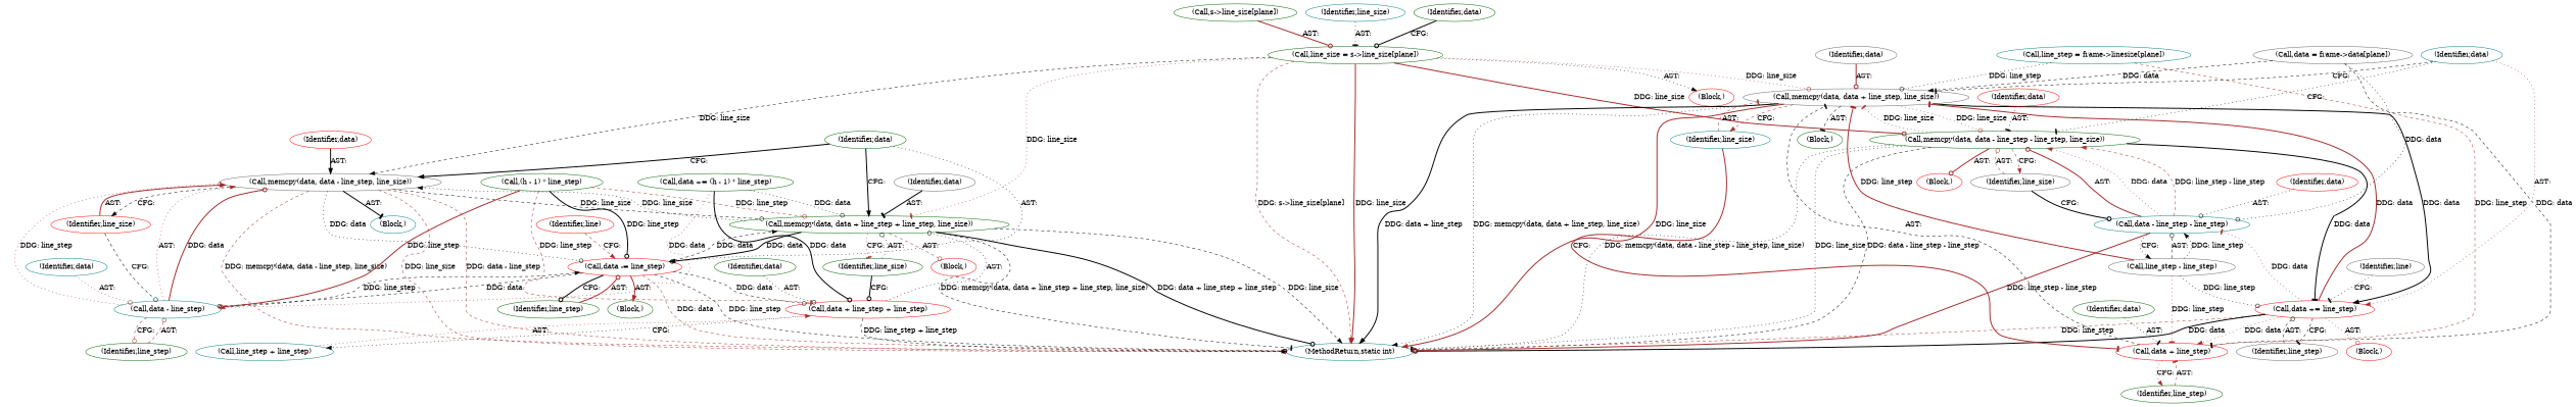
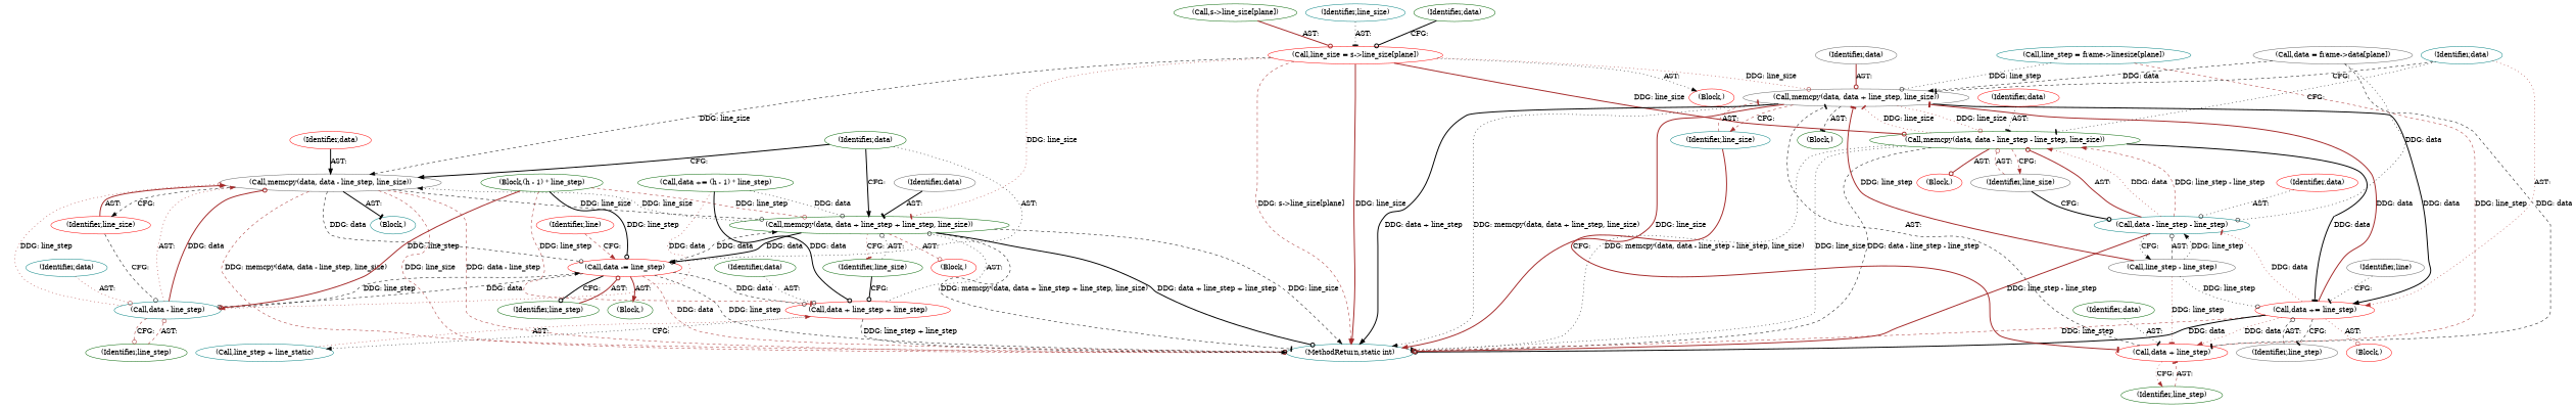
  digraph {
    node [color=darkgreen]
    edge [arrowhead=odot color=black style=dotted]
-   n1 [label="(Call,line_size = s->line_size[plane])"]
+   n1 [color=red label="(Call,line_size = s->line_size[plane])"]
    n2 [color=gray40 label="(Call,memcpy(data, data + line_step, line_size))"]
    n3 [label="(Call,memcpy(data, data - line_step - line_step, line_size))"]
    n4 [color=gray40 label="(Call,memcpy(data, data - line_step, line_size))"]
    n5 [label="(Call,memcpy(data, data + line_step + line_step, line_size))"]
    n6 [color=red label="(Block,)"]
    n7 [color=teal label="(MethodReturn,static int)"]
    n8 [color=red label="(Call,data += line_step)"]
    n9 [label="(Block,)"]
    n10 [color=teal label="(Identifier,line_size)"]
    n11 [color=red label="(Block,)"]
    n12 [color=gray40 label="(Identifier,line_size)"]
    n13 [color=red label="(Call,data -= line_step)"]
    n14 [color=red label="(Identifier,line_size)"]
    n15 [color=teal label="(Block,)"]
    n16 [label="(Identifier,line_size)"]
    n17 [color=red label="(Block,)"]
    n18 [label="(Call,s->line_size[plane])"]
    n19 [color=red label="(Call,data + line_step)"]
    n20 [color=teal label="(Call,data - line_step - line_step)"]
    n21 [color=red label="(Block,)"]
    n22 [color=gray40 label="(Identifier,line_step)"]
    n23 [label="(Identifier,line_step)"]
    n24 [color=gray40 label="(Call,line_step - line_step)"]
    n25 [color=teal label="(Call,data - line_step)"]
    n26 [color=red label="(Call,data + line_step + line_step)"]
    n27 [label="(Block,)"]
    n28 [label="(Identifier,line_step)"]
    n29 [label="(Identifier,line_step)"]
-   n30 [color=teal label="(Call,line_step + line_step)"]
+   n30 [color=teal label="(Call,line_step + line_static)"]
    n31 [label="(Identifier,data)"]
    n32 [label="(Identifier,data)"]
    n33 [color=gray40 label="(Identifier,data)"]
    n34 [color=teal label="(Identifier,data)"]
    n35 [color=teal label="(Identifier,line_size)"]
    n36 [label="(Identifier,data)"]
-   n37 [label="(Call,(h - 1) * line_step)"]
+   n37 [label="(Block,(h - 1) * line_step)"]
    n38 [color=red label="(Identifier,data)"]
    n39 [color=teal label="(Call,line_step = frame->linesize[plane])"]
    n40 [label="(Call,data += (h - 1) * line_step)"]
    n41 [color=gray40 label="(Identifier,line)"]
    n42 [color=gray40 label="(Identifier,data)"]
    n43 [color=red label="(Identifier,data)"]
    n44 [color=red label="(Identifier,data)"]
    n45 [color=teal label="(Identifier,data)"]
    n46 [color=gray40 label="(Call,data = frame->data[plane])"]
    n47 [color=red label="(Identifier,line)"]
    n48 [label="(Identifier,data)"]
    n1 -> n2 [color=brown label="DDG: line_size"]
    n1 -> n3 [color=brown label="DDG: line_size" style=bold]
    n1 -> n4 [arrowhead=normal label="DDG: line_size" style=dashed]
    n1 -> n5 [arrowhead=tee color=brown label="DDG: line_size"]
    n1 -> n6 [arrowhead=normal label="AST: "]
    n1 -> n7 [arrowhead=normal color=brown label="DDG: s->line_size[plane]" style=dashed]
    n1 -> n7 [arrowhead=normal color=brown label="DDG: line_size" style=bold]
    n2 -> n3 [color=brown label="DDG: line_size"]
    n2 -> n7 [arrowhead=normal label="DDG: data + line_step" style=bold]
    n2 -> n7 [arrowhead=normal label="DDG: memcpy(data, data + line_step, line_size)"]
    n2 -> n7 [arrowhead=normal color=brown label="DDG: line_size" style=bold]
    n2 -> n8 [arrowhead=normal label="DDG: data" style=bold]
    n2 -> n9 [arrowhead=tee label="AST: " style=dashed]
    n2 -> n10 [arrowhead=normal color=brown label="CFG: " style=dashed]
    n3 -> n2 [arrowhead=tee color=brown label="DDG: line_size"]
    n3 -> n7 [arrowhead=tee label="DDG: memcpy(data, data - line_step - line_step, line_size)"]
    n3 -> n7 [arrowhead=tee label="DDG: line_size"]
    n3 -> n7 [label="DDG: data - line_step - line_step" style=dashed]
    n3 -> n8 [arrowhead=tee label="DDG: data" style=bold]
    n3 -> n11 [color=brown label="AST: " style=bold]
    n3 -> n12 [arrowhead=normal color=brown label="CFG: " style=dashed]
    n4 -> n5 [label="DDG: line_size" style=dashed]
    n4 -> n7 [color=brown label="DDG: memcpy(data, data - line_step, line_size)" style=dashed]
    n4 -> n7 [color=brown label="DDG: line_size" style=dashed]
    n4 -> n7 [color=brown label="DDG: data - line_step" style=dashed]
-   n4 -> n13 [label="DDG: data"]
+   n4 -> n13 [label="DDG: data" style=dashed]
    n4 -> n14 [arrowhead=normal label="CFG: " style=dashed]
    n4 -> n15 [arrowhead=tee label="AST: " style=bold]
    n5 -> n4 [arrowhead=normal label="DDG: line_size"]
    n5 -> n7 [arrowhead=normal label="DDG: line_size" style=dashed]
    n5 -> n7 [arrowhead=tee label="DDG: memcpy(data, data + line_step + line_step, line_size)" style=dashed]
    n5 -> n7 [label="DDG: data + line_step + line_step" style=bold]
    n5 -> n13 [arrowhead=normal label="DDG: data" style=bold]
    n5 -> n16 [arrowhead=tee color=brown label="CFG: "]
    n5 -> n17 [color=brown label="AST: " style=dashed]
    n8 -> n2 [arrowhead=tee color=brown label="DDG: data" style=bold]
    n8 -> n7 [color=brown label="DDG: line_step" style=dashed]
    n8 -> n7 [label="DDG: data" style=bold]
    n8 -> n19 [arrowhead=normal color=brown label="DDG: data"]
    n8 -> n20 [arrowhead=tee color=brown label="DDG: data"]
    n8 -> n21 [color=brown label="AST: "]
    n8 -> n22 [arrowhead=tee label="CFG: " style=dashed]
    n10 -> n2 [arrowhead=tee color=brown label="AST: " style=dashed]
    n10 -> n19 [arrowhead=tee color=brown label="CFG: " style=bold]
    n12 -> n3 [color=brown label="AST: " style=dashed]
    n12 -> n20 [label="CFG: " style=bold]
    n13 -> n5 [arrowhead=normal label="DDG: data" style=dashed]
    n13 -> n7 [color=brown label="DDG: data" style=dashed]
    n13 -> n7 [label="DDG: line_step" style=dashed]
    n13 -> n25 [label="DDG: data" style=dashed]
    n13 -> n26 [label="DDG: data" style=dashed]
    n13 -> n27 [arrowhead=normal color=brown label="AST: " style=bold]
    n13 -> n28 [label="CFG: " style=bold]
    n14 -> n4 [arrowhead=normal color=brown label="AST: " style=bold]
    n14 -> n25 [label="CFG: " style=dashed]
    n16 -> n5 [label="AST: "]
    n16 -> n26 [label="CFG: " style=bold]
    n18 -> n1 [color=brown label="AST: " style=bold]
    n19 -> n2 [arrowhead=tee label="AST: " style=dashed]
    n19 -> n23 [arrowhead=normal color=brown label="CFG: "]
    n20 -> n3 [color=brown label="AST: " style=bold]
    n20 -> n3 [arrowhead=normal color=brown label="DDG: data"]
    n20 -> n3 [arrowhead=normal color=brown label="DDG: line_step - line_step" style=dashed]
    n20 -> n7 [color=brown label="DDG: line_step - line_step" style=bold]
    n20 -> n24 [arrowhead=normal label="CFG: "]
    n22 -> n8 [label="AST: " style=dashed]
    n23 -> n19 [arrowhead=tee color=brown label="AST: " style=dashed]
    n24 -> n2 [arrowhead=tee color=brown label="DDG: line_step" style=bold]
    n24 -> n8 [label="DDG: line_step"]
    n24 -> n19 [arrowhead=tee color=brown label="DDG: line_step"]
    n24 -> n20 [label="AST: " style=dashed]
    n24 -> n20 [arrowhead=normal label="DDG: line_step"]
    n25 -> n4 [arrowhead=normal color=brown label="AST: "]
    n25 -> n4 [color=brown label="DDG: data" style=bold]
    n25 -> n4 [color=brown label="DDG: line_step"]
    n25 -> n13 [arrowhead=normal label="DDG: line_step" style=dashed]
    n25 -> n29 [color=brown label="CFG: " style=dashed]
    n26 -> n5 [label="AST: "]
    n26 -> n7 [arrowhead=normal label="DDG: line_step + line_step" style=dashed]
    n26 -> n30 [arrowhead=normal label="CFG: "]
    n28 -> n13 [color=brown label="AST: " style=bold]
    n29 -> n25 [color=brown label="AST: " style=dashed]
    n30 -> n26 [arrowhead=normal color=brown label="AST: "]
    n31 -> n26 [label="AST: "]
    n32 -> n19 [arrowhead=tee label="AST: "]
    n33 -> n5 [arrowhead=tee label="AST: " style=bold]
    n34 -> n25 [color=brown label="AST: "]
    n35 -> n1 [arrowhead=tee label="AST: "]
    n36 -> n1 [label="CFG: " style=bold]
    n37 -> n5 [color=brown label="DDG: line_step" style=dashed]
    n37 -> n13 [label="DDG: line_step" style=bold]
    n37 -> n25 [color=brown label="DDG: line_step" style=bold]
    n37 -> n26 [arrowhead=tee color=brown label="DDG: line_step" style=dashed]
    n38 -> n4 [arrowhead=normal label="AST: " style=bold]
    n39 -> n2 [label="DDG: line_step"]
    n39 -> n19 [arrowhead=tee color=brown label="DDG: line_step" style=dashed]
    n40 -> n5 [label="DDG: data"]
    n40 -> n25 [arrowhead=normal color=brown label="DDG: data"]
    n40 -> n26 [label="DDG: data" style=bold]
    n41 -> n8 [arrowhead=tee label="CFG: "]
    n42 -> n2 [color=brown label="AST: " style=bold]
    n43 -> n3 [arrowhead=tee label="AST: "]
    n44 -> n20 [label="AST: "]
    n45 -> n2 [arrowhead=tee label="CFG: " style=dashed]
    n45 -> n3 [arrowhead=tee label="CFG: "]
    n45 -> n8 [arrowhead=normal color=brown label="AST: "]
    n46 -> n2 [arrowhead=normal label="DDG: data" style=dashed]
    n46 -> n19 [arrowhead=tee label="DDG: data" style=dashed]
    n46 -> n20 [label="DDG: data"]
    n47 -> n13 [arrowhead=normal color=brown label="CFG: " style=dashed]
    n48 -> n4 [arrowhead=normal label="CFG: " style=bold]
    n48 -> n5 [arrowhead=normal label="CFG: " style=bold]
    n48 -> n13 [label="AST: "]
  }
